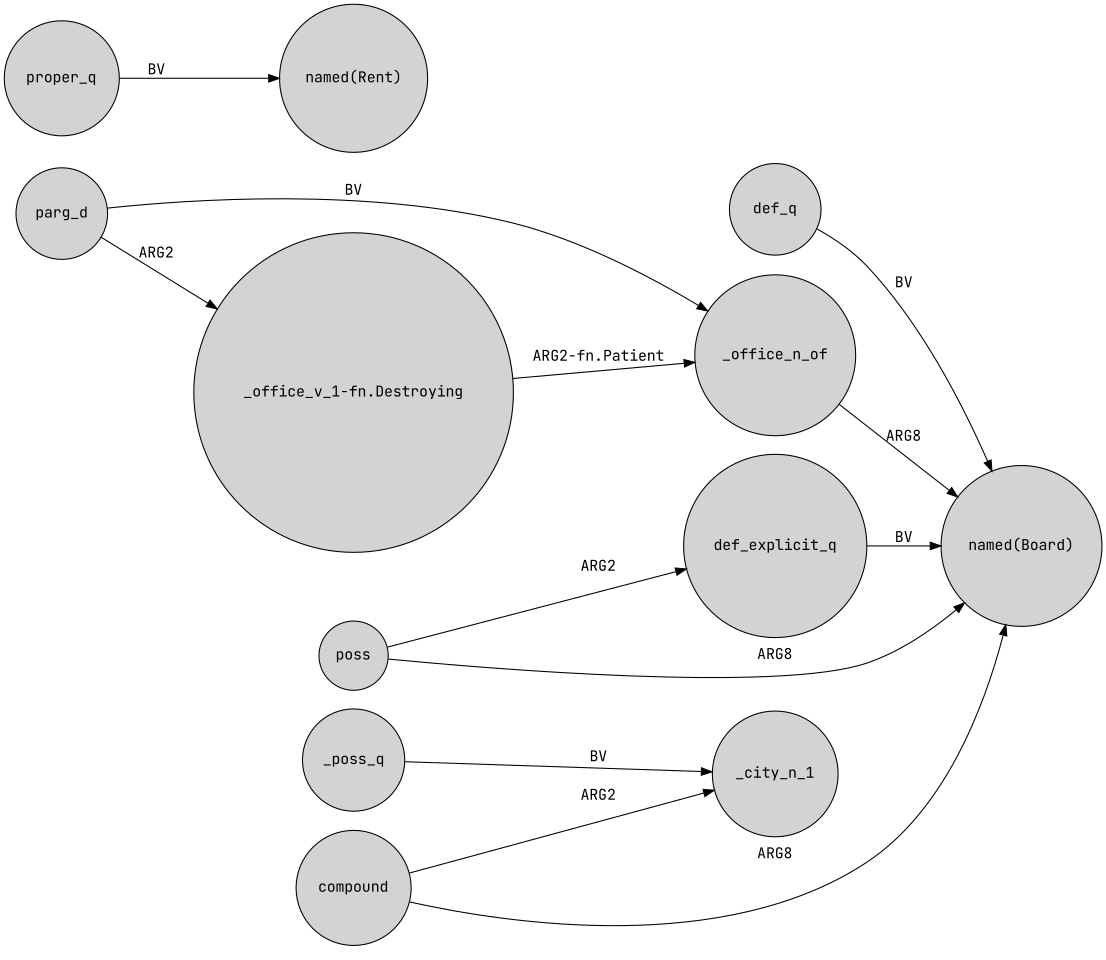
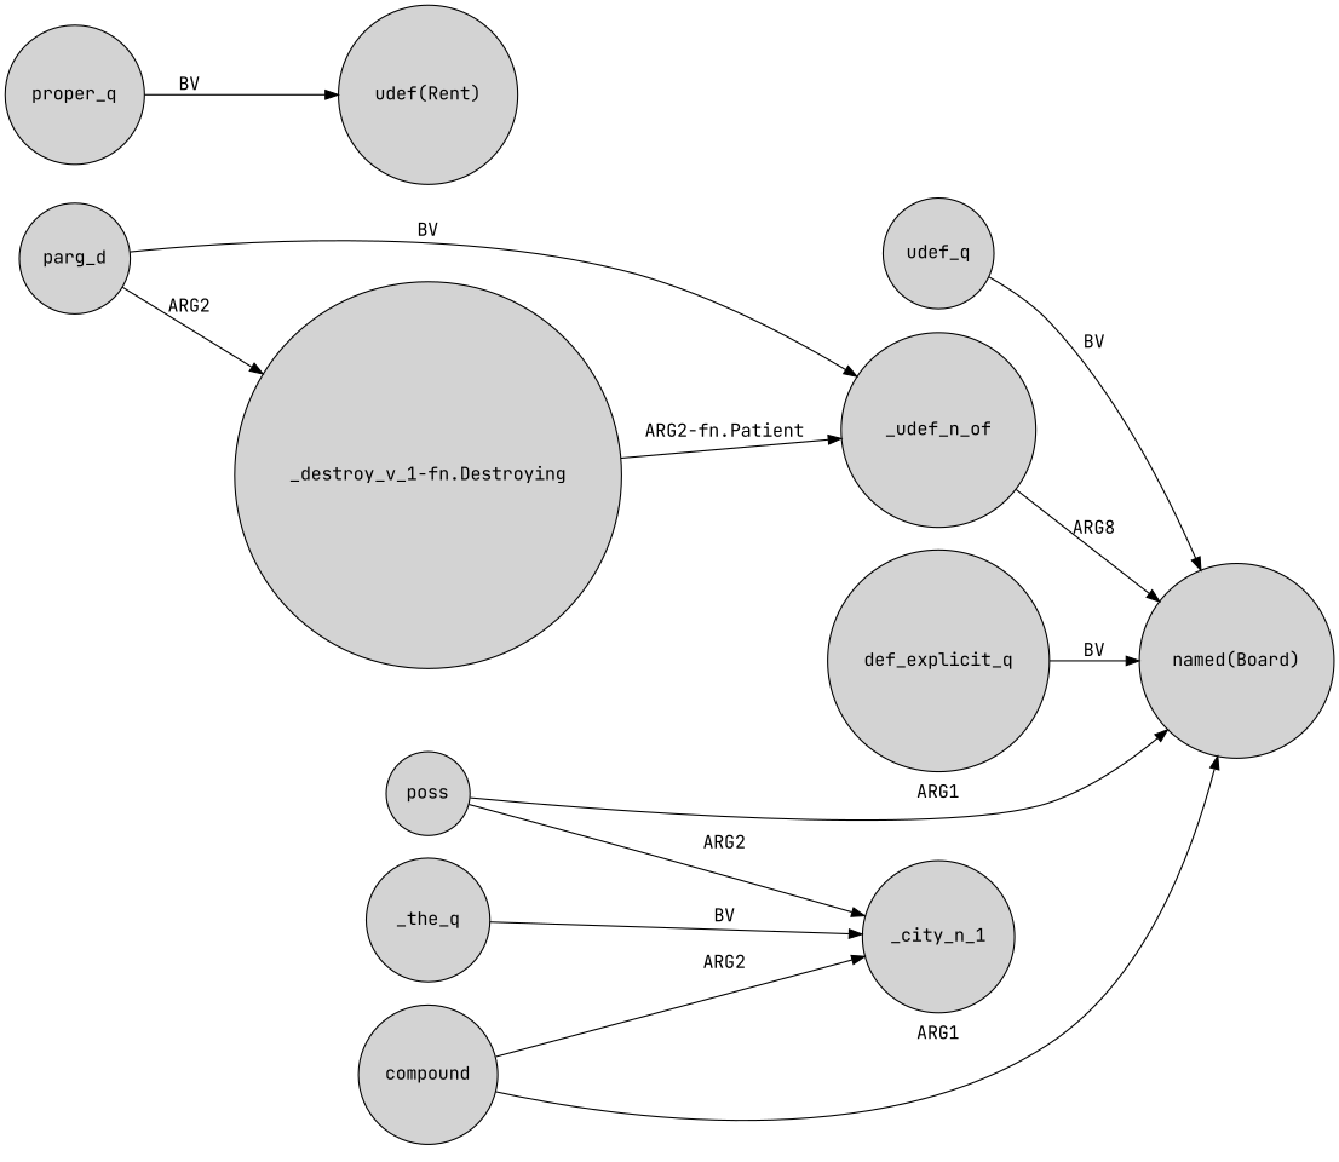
  digraph {
    fontname="JetBrains Mono"
    rankdir=LR
    node [fontname="JetBrains Mono" shape=circle style=filled]
    edge [fontname="JetBrains Mono"]
-   udef_q [label=def_q]
+   udef_q
    "named(Board)"
-   _office_n_of
+   _office_n_of [label=_udef_n_of]
    def_explicit_q
    compound
    _city_n_1
    parg_d
-   "_destroy_v_1-fn.Destroying" [label="_office_v_1-fn.Destroying"]
+   "_destroy_v_1-fn.Destroying"
    poss
    proper_q
-   "named(Rent)"
-   _the_q [label=_poss_q]
+   "named(Rent)" [label="udef(Rent)"]
+   _the_q
    udef_q -> "named(Board)" [label=BV]
    _office_n_of -> "named(Board)" [label=ARG8]
    def_explicit_q -> "named(Board)" [label=BV]
-   compound -> "named(Board)" [label=ARG8]
+   compound -> "named(Board)" [label=ARG1]
    compound -> _city_n_1 [label=ARG2]
    parg_d -> _office_n_of [label=BV]
    parg_d -> "_destroy_v_1-fn.Destroying" [label=ARG2]
    "_destroy_v_1-fn.Destroying" -> _office_n_of [label="ARG2-fn.Patient"]
-   poss -> "named(Board)" [label=ARG8]
-   poss -> def_explicit_q [label=ARG2]
+   poss -> "named(Board)" [label=ARG1]
+   poss -> _city_n_1 [label=ARG2]
    proper_q -> "named(Rent)" [label=BV]
    _the_q -> _city_n_1 [label=BV]
  }
